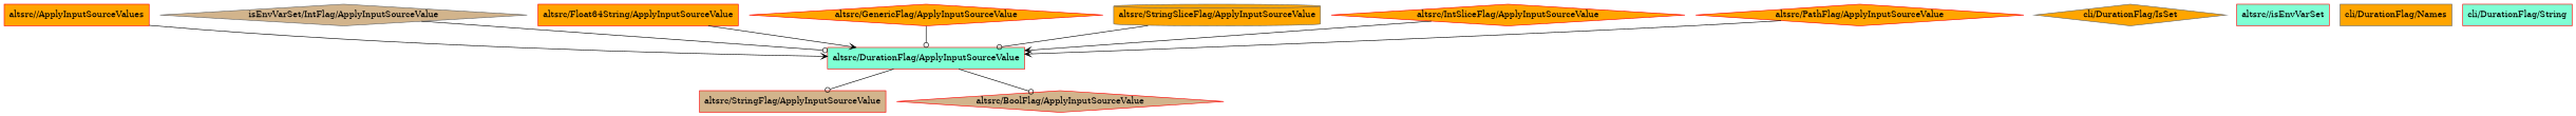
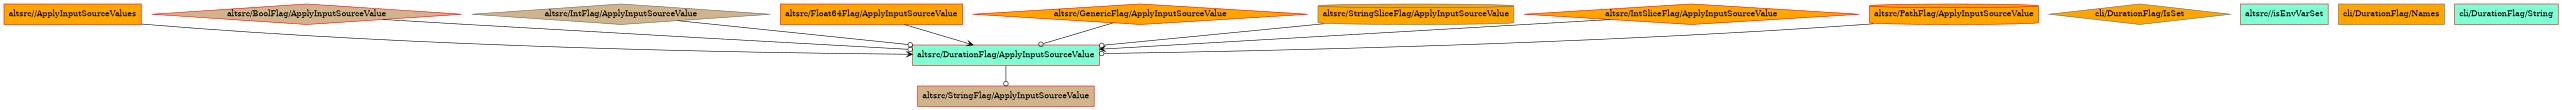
  digraph {
    fontname="DejaVu Serif"
    node [color=red fillcolor=orange fontname="DejaVu Serif" shape=box style=filled]
    edge [arrowhead=odot fontname="DejaVu Serif"]
    n1 [fillcolor=aquamarine label="altsrc/DurationFlag/ApplyInputSourceValue"]
    "altsrc/StringFlag/ApplyInputSourceValue" [fillcolor=tan]
    n3 [color=gray40 label="cli/DurationFlag/IsSet" shape=diamond]
    n4 [fillcolor=aquamarine label="altsrc//isEnvVarSet"]
    n5 [color=gray40 label="cli/DurationFlag/Names"]
    n6 [fillcolor=aquamarine label="cli/DurationFlag/String"]
    "altsrc//ApplyInputSourceValues"
    "altsrc/BoolFlag/ApplyInputSourceValue" [fillcolor=tan shape=diamond]
-   "altsrc/IntFlag/ApplyInputSourceValue" [color=gray40 fillcolor=tan shape=diamond label="isEnvVarSet/IntFlag/ApplyInputSourceValue"]
-   "altsrc/Float64Flag/ApplyInputSourceValue" [label="altsrc/Float64String/ApplyInputSourceValue"]
+   "altsrc/IntFlag/ApplyInputSourceValue" [color=gray40 fillcolor=tan shape=diamond]
+   "altsrc/Float64Flag/ApplyInputSourceValue"
    "altsrc/GenericFlag/ApplyInputSourceValue" [shape=diamond]
    "altsrc/StringSliceFlag/ApplyInputSourceValue" [color=gray40 shape=cylinder]
    "altsrc/IntSliceFlag/ApplyInputSourceValue" [shape=diamond]
-   "altsrc/PathFlag/ApplyInputSourceValue" [shape=diamond]
+   "altsrc/PathFlag/ApplyInputSourceValue" [shape=cylinder]
    n1 -> "altsrc/StringFlag/ApplyInputSourceValue"
    "altsrc//ApplyInputSourceValues" -> n1 [arrowhead=vee]
-   n1 -> "altsrc/BoolFlag/ApplyInputSourceValue"
+   "altsrc/BoolFlag/ApplyInputSourceValue" -> n1
    "altsrc/IntFlag/ApplyInputSourceValue" -> n1
    "altsrc/Float64Flag/ApplyInputSourceValue" -> n1 [arrowhead=vee]
    "altsrc/GenericFlag/ApplyInputSourceValue" -> n1
    "altsrc/StringSliceFlag/ApplyInputSourceValue" -> n1
    "altsrc/IntSliceFlag/ApplyInputSourceValue" -> n1 [arrowhead=vee]
-   "altsrc/PathFlag/ApplyInputSourceValue" -> n1 [arrowhead=vee]
+   "altsrc/PathFlag/ApplyInputSourceValue" -> n1
  }
